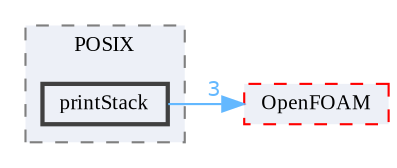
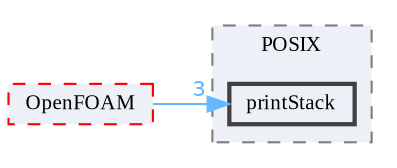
  digraph {
    compound=true
    rankdir=LR
    fontname="Liberation Serif"
    node [fillcolor="#edf0f7" fontname="Liberation Serif" fontsize=10 shape=box]
    n1 [color=grey25 height=0.2 label=printStack style="filled,bold" width=0.4]
    n2 [color=red height=0.2 label=OpenFOAM style="filled,dashed" width=0.4]
    subgraph cluster_1 {
      bgcolor="#edf0f7"
      fontsize=10
      label=POSIX
      pencolor=grey50
      style="filled,dashed"
      n1
    }
-   n1 -> n2 [color=steelblue1 fontcolor=steelblue1 fontname="Liberation Serif" fontsize=10 headlabel=3 labeldistance=1.5 labelfontname=Helvetica labelfontsize=10]
+   n2 -> n1 [color=steelblue1 fontcolor=steelblue1 fontname="Liberation Serif" fontsize=10 headlabel=3 labeldistance=1.5 labelfontname=Helvetica labelfontsize=10]
  }
